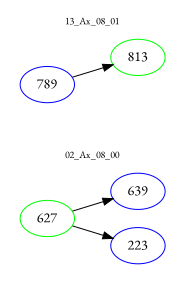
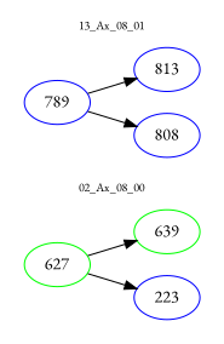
  digraph {
    fontname="EB Garamond"
    rankdir=LR
    node [color=green fontname="EB Garamond"]
    edge [color=black fontname="EB Garamond"]
    n1 [label=627]
    n2 [color=blue label=223]
-   n3 [color=blue label=639]
+   n3 [label=639]
    n4 [color=blue label=789]
-   n6 [label=813]
+   n5 [color=blue label=808]
+   n6 [color=blue label=813]
    subgraph cluster_1 {
      color=white
      fontsize=10
      label="02_Ax_08_00"
      n1
      n2
      n3
    }
    subgraph cluster_2 {
      color=white
      fontsize=10
      label="13_Ax_08_01"
      n4
+     n5
      n6
    }
    n1 -> n2
    n1 -> n3
+   n4 -> n5
    n4 -> n6
  }
